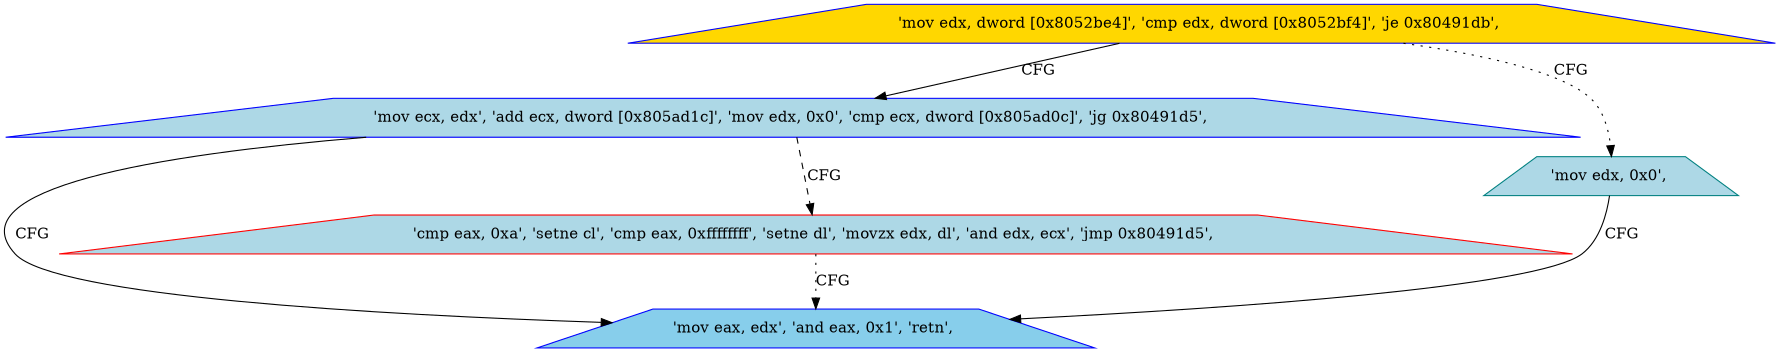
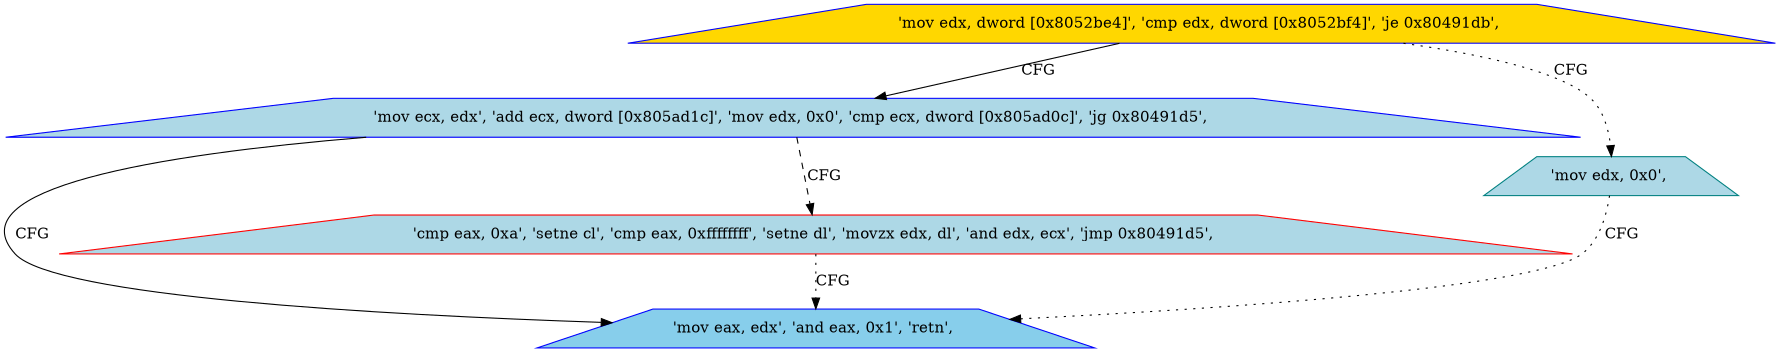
  digraph {
    node [style=filled fillcolor=lightblue color=blue shape=trapezium]
    edge [style=dotted]
    n1 [label="'mov edx, dword [0x8052be4]', 'cmp edx, dword [0x8052bf4]', 'je 0x80491db', " fillcolor=gold]
    n2 [label="'mov ecx, edx', 'add ecx, dword [0x805ad1c]', 'mov edx, 0x0', 'cmp ecx, dword [0x805ad0c]', 'jg 0x80491d5', "]
    n3 [label="'mov edx, 0x0', " color=teal]
    n4 [label="'mov eax, edx', 'and eax, 0x1', 'retn', " fillcolor=skyblue]
    n5 [label="'cmp eax, 0xa', 'setne cl', 'cmp eax, 0xffffffff', 'setne dl', 'movzx edx, dl', 'and edx, ecx', 'jmp 0x80491d5', " color=red]
    n1 -> n2 [label=CFG style=solid]
    n1 -> n3 [label=CFG]
    n2 -> n4 [label=CFG style=solid]
    n2 -> n5 [label=CFG style=dashed]
-   n3 -> n4 [label=CFG style=solid]
+   n3 -> n4 [label=CFG]
    n5 -> n4 [label=CFG]
  }
